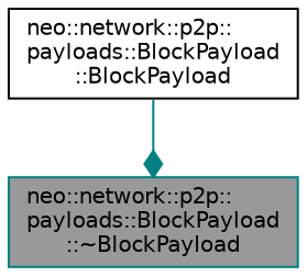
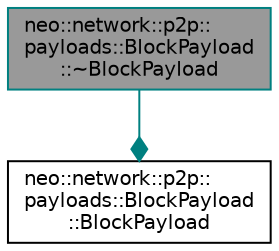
  digraph {
    rankdir=TB
    node [fontname=Helvetica fontsize=10 shape=box style=filled]
    n1 [color=teal fillcolor=grey60 fontcolor=black height=0.2 label="neo::network::p2p::\lpayloads::BlockPayload\l::~BlockPayload" width=0.4]
    n2 [color=black fillcolor=white height=0.2 label="neo::network::p2p::\lpayloads::BlockPayload\l::BlockPayload" width=0.4]
-   n2 -> n1 [color=teal fontname=Helvetica fontsize=10 labelfontname=Helvetica labelfontsize=10 style=solid arrowhead=diamond]
+   n1 -> n2 [color=teal fontname=Helvetica fontsize=10 labelfontname=Helvetica labelfontsize=10 style=solid arrowhead=diamond]
  }
